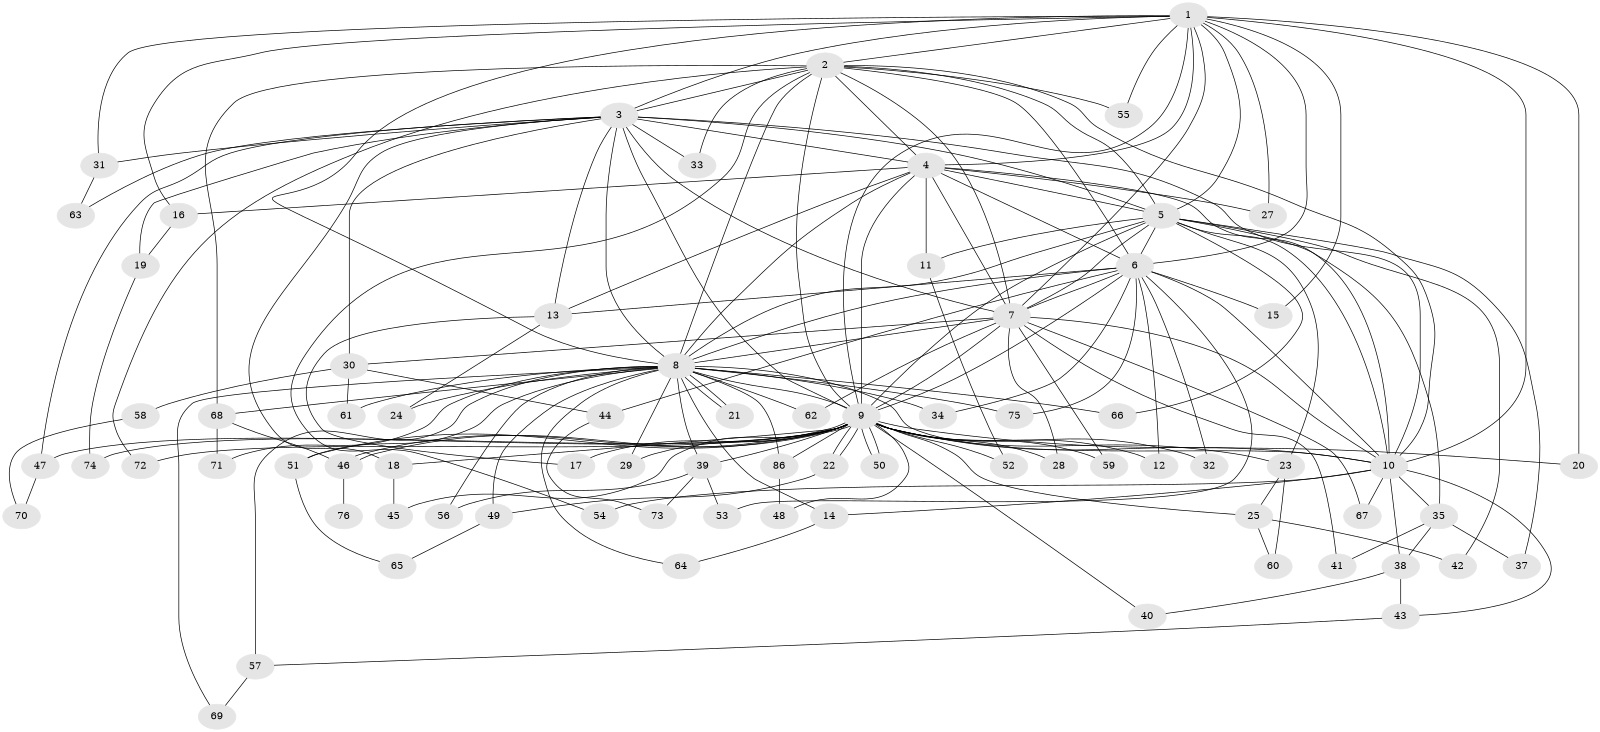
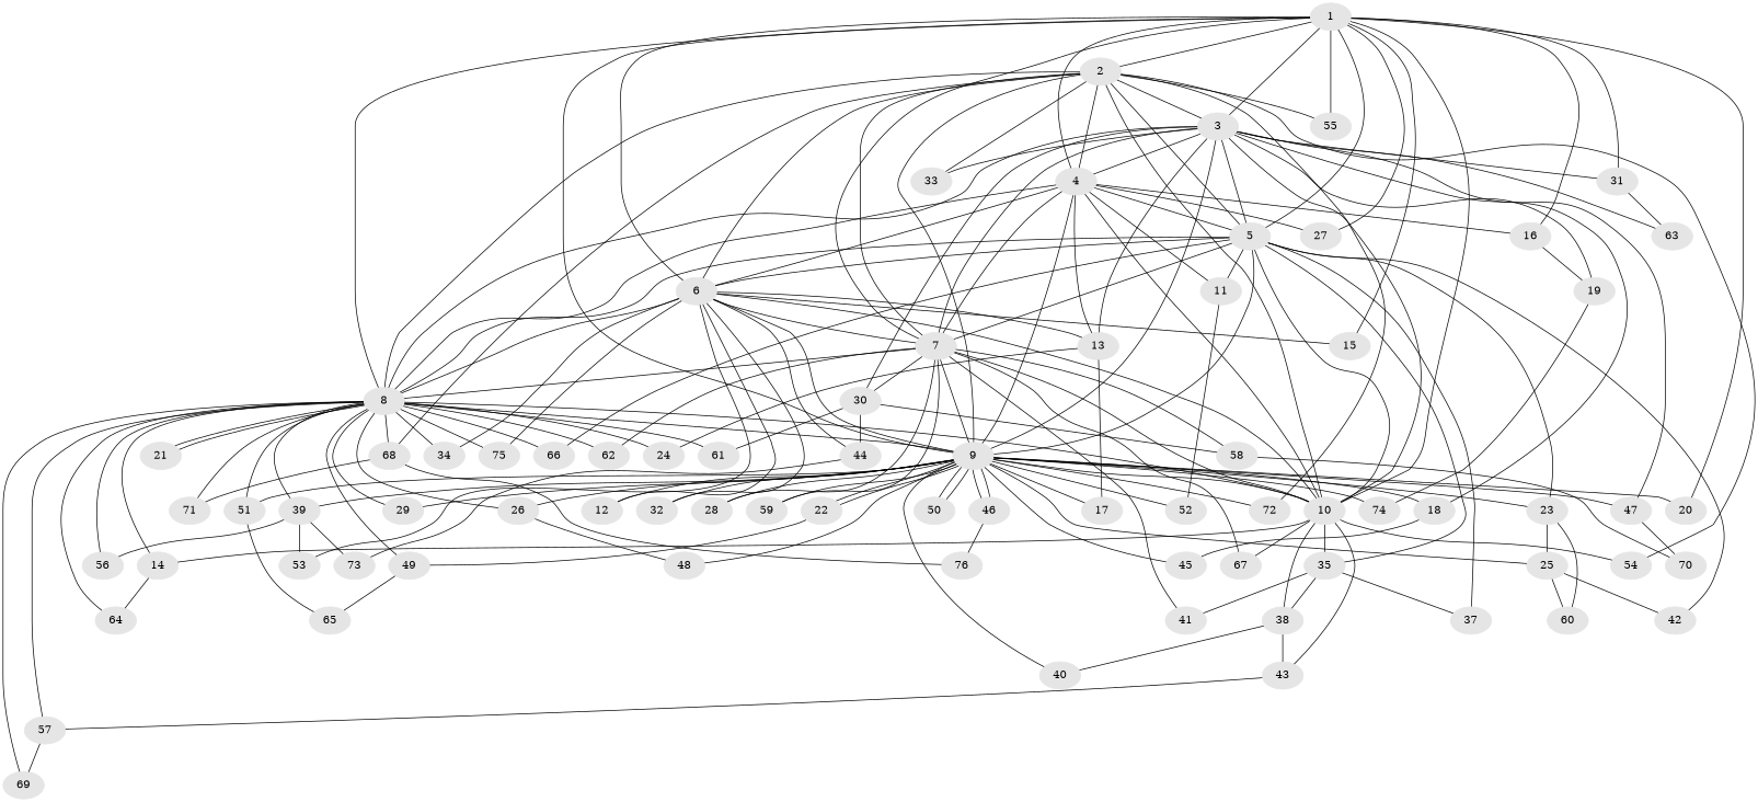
  graph {
    node [color=gray90 style=filled]
    1
    2
    3
    4
    5
    6
    7
    8
    9
    10
    15
    16
    20
    27
    31
    55
    33
    54
    68
    72
    18
    19
    30
    47
    63
    13
    11
    23
    35
    37
    42
    66
    12
    32
    34
    44
    53
    75
    28
    41
    58
    59
    62
    67
    14
    21
    24
-   26 [label=86]
+   26
    29
    39
    49
    51
    56
    57
    61
    64
    69
    71
    17
    22
    25
    40
    45
    46
    48
    50
    52
    74
    38
    43
    76
    70
    60
    73
    65
    1 -- 2
    1 -- 3
    1 -- 4
    1 -- 5
    1 -- 6
    1 -- 7
    1 -- 8
    1 -- 9
    1 -- 10
    1 -- 15
    1 -- 16
    1 -- 20
    1 -- 27
    1 -- 31
    1 -- 55
    2 -- 3
    2 -- 4
    2 -- 5
    2 -- 6
    2 -- 7
    2 -- 8
    2 -- 9
    2 -- 10
    2 -- 55
    2 -- 33
    2 -- 54
    2 -- 68
    2 -- 72
    3 -- 4
    3 -- 5
    3 -- 7
    3 -- 8
    3 -- 9
    3 -- 10
    3 -- 31
    3 -- 33
    3 -- 18
    3 -- 19
    3 -- 30
    3 -- 47
    3 -- 63
    3 -- 13
    4 -- 5
    4 -- 6
    4 -- 7
    4 -- 8
    4 -- 9
    4 -- 10
    4 -- 16
    4 -- 27
    4 -- 13
    4 -- 11
    5 -- 6
    5 -- 7
    5 -- 8
    5 -- 9
    5 -- 10
    5 -- 11
    5 -- 23
    5 -- 35
    5 -- 37
    5 -- 42
    5 -- 66
    6 -- 7
    6 -- 8
    6 -- 9
    6 -- 10
    6 -- 15
    6 -- 13
    6 -- 12
    6 -- 32
    6 -- 34
    6 -- 44
    6 -- 53
    6 -- 75
    7 -- 8
    7 -- 9
    7 -- 10
    7 -- 30
    7 -- 28
    7 -- 41
+   7 -- 58
    7 -- 59
    7 -- 62
    7 -- 67
    8 -- 9
    8 -- 10
    8 -- 68
    8 -- 66
    8 -- 34
    8 -- 75
    8 -- 62
    8 -- 14
    8 -- 21
    8 -- 21
    8 -- 24
    8 -- 26
    8 -- 29
    8 -- 39
    8 -- 49
    8 -- 51
    8 -- 56
    8 -- 57
    8 -- 61
    8 -- 64
    8 -- 69
    8 -- 71
    9 -- 10
    9 -- 20
    9 -- 72
    9 -- 18
    9 -- 47
    9 -- 23
    9 -- 12
    9 -- 32
    9 -- 28
    9 -- 59
    9 -- 26
    9 -- 29
    9 -- 39
    9 -- 51
    9 -- 17
    9 -- 22
    9 -- 22
    9 -- 25
    9 -- 40
    9 -- 45
    9 -- 46
    9 -- 46
    9 -- 48
    9 -- 50
    9 -- 50
    9 -- 52
    9 -- 74
    10 -- 54
    10 -- 35
    10 -- 67
    10 -- 14
    10 -- 38
    10 -- 43
    16 -- 19
    31 -- 63
    68 -- 71
-   68 -- 46
+   68 -- 76
    18 -- 45
    19 -- 74
    30 -- 44
    30 -- 58
    30 -- 61
    47 -- 70
    13 -- 24
    13 -- 17
    11 -- 52
    23 -- 25
    23 -- 60
    35 -- 37
    35 -- 41
    35 -- 38
    44 -- 73
    58 -- 70
    14 -- 64
    26 -- 48
    39 -- 53
    39 -- 56
    39 -- 73
    49 -- 65
    51 -- 65
    57 -- 69
    22 -- 49
    25 -- 42
    25 -- 60
    46 -- 76
    38 -- 40
    38 -- 43
    43 -- 57
  }
